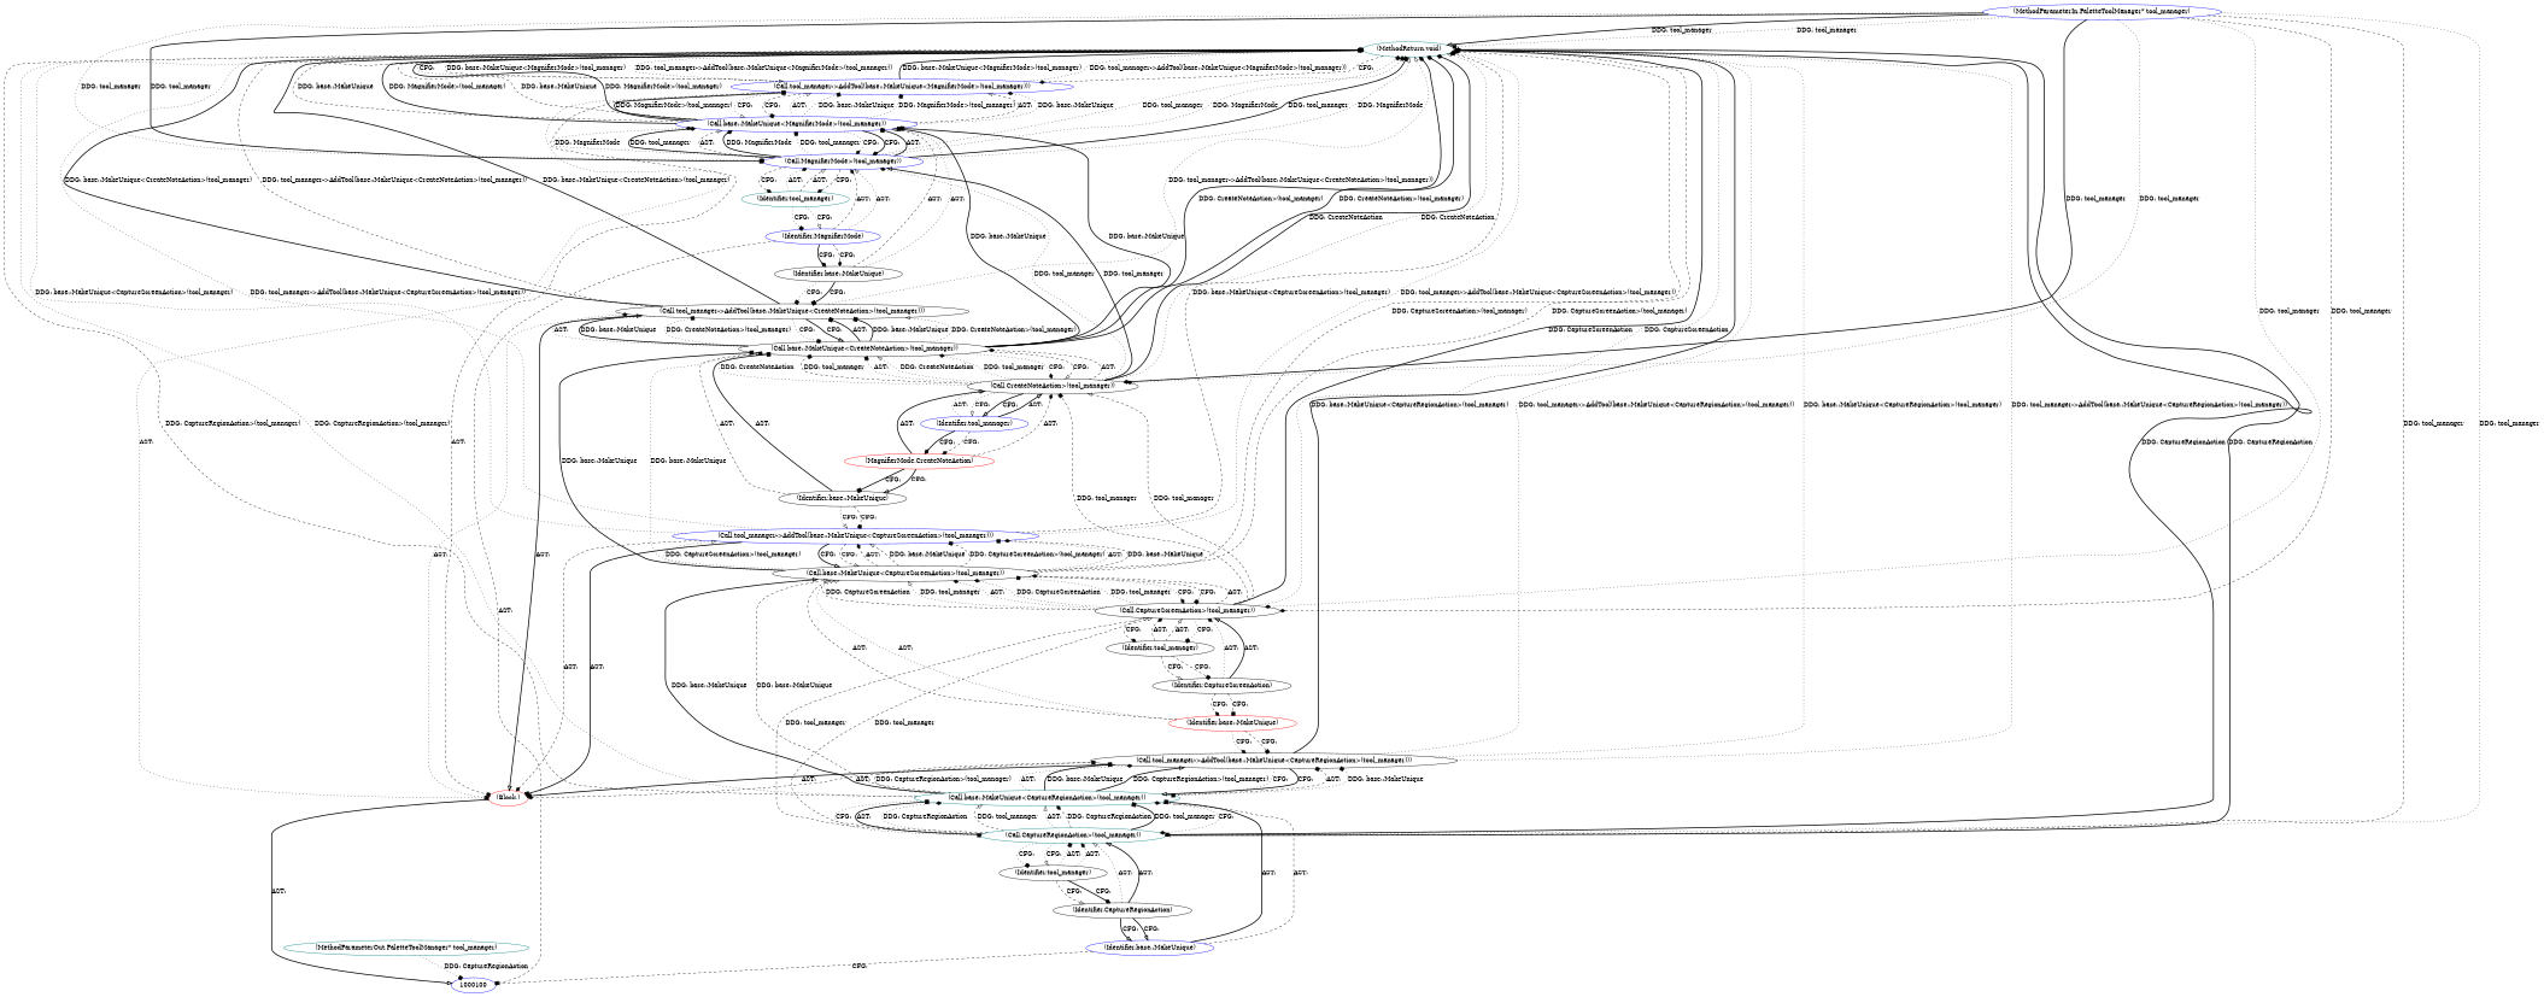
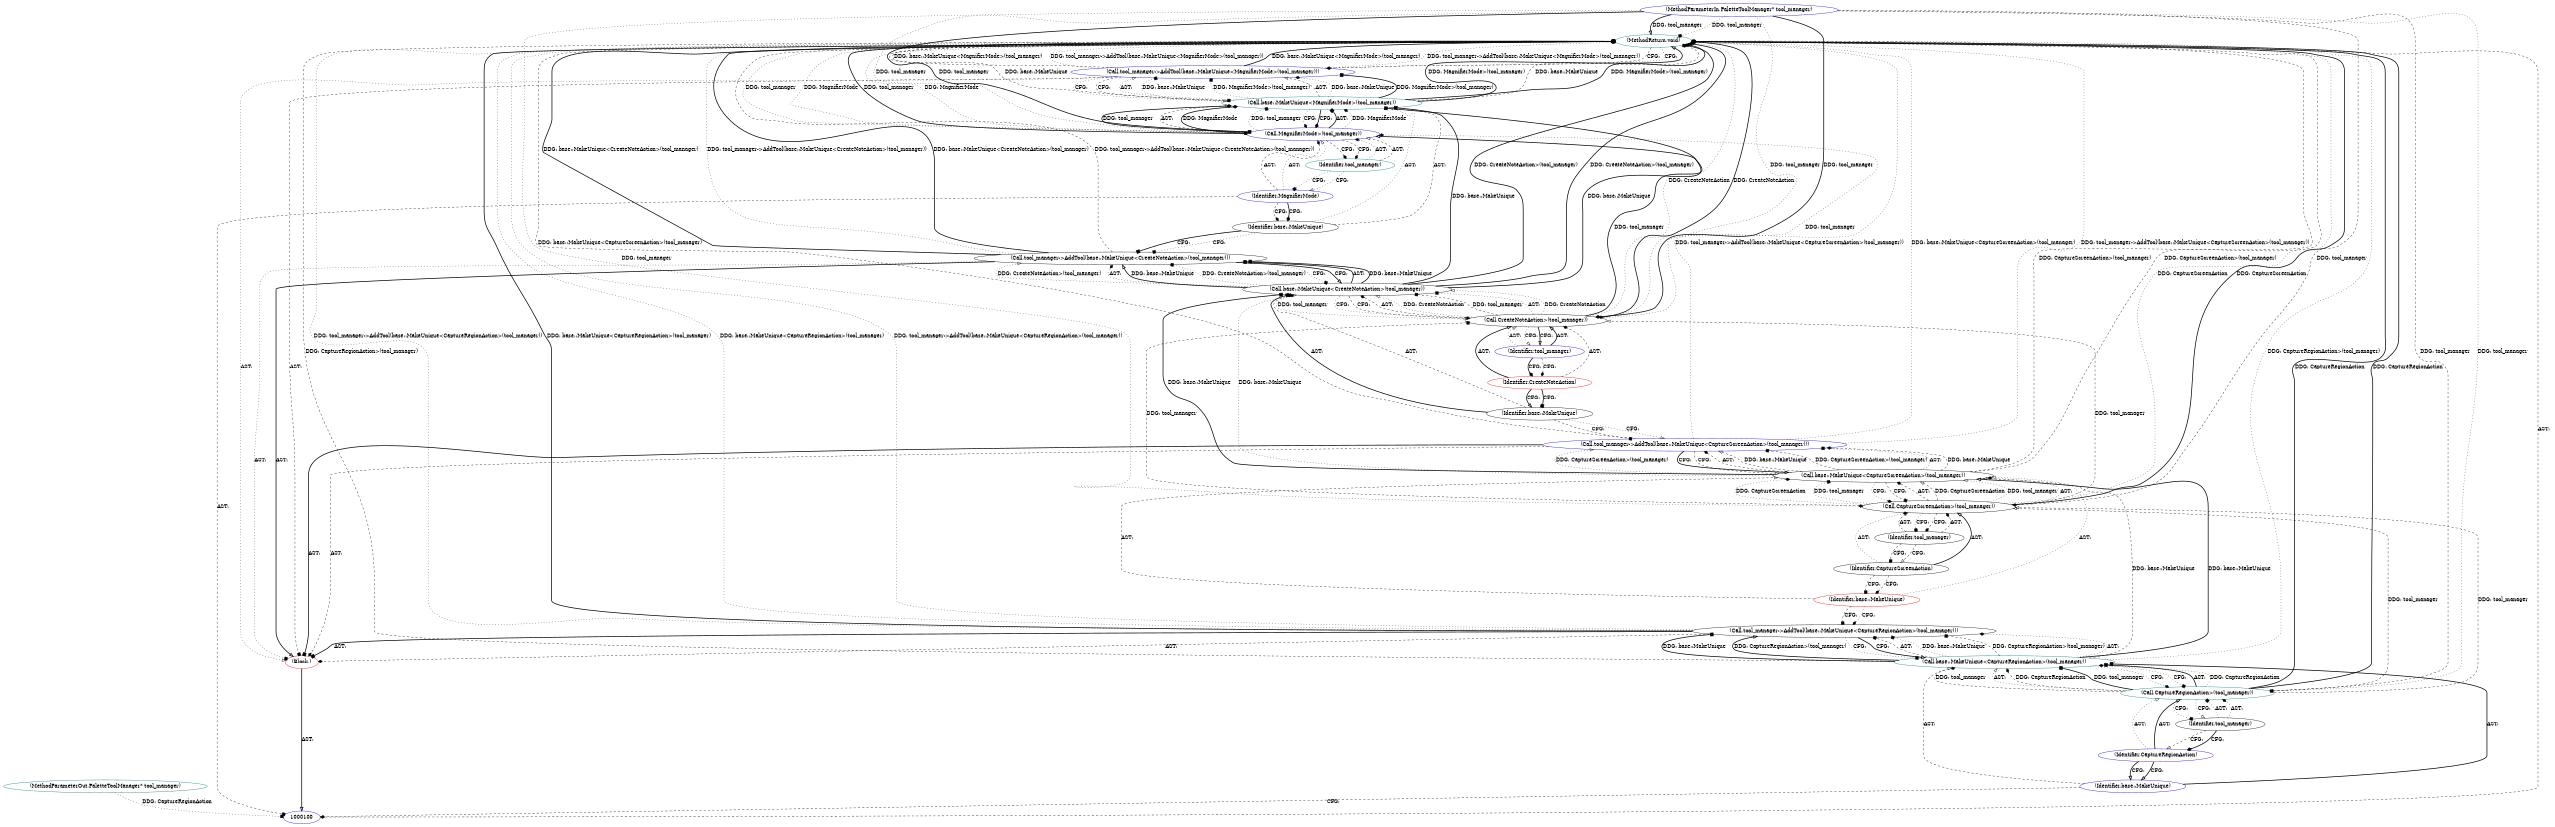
  digraph {
    node [color=black]
    edge [arrowhead=onormal style=dotted]
    n1 [color=teal label="(MethodReturn,void)"]
    n2 [color=blue label="(Call,tool_manager->AddTool(base::MakeUnique<MagnifierMode>(tool_manager)))"]
    1000100 [color=blue]
    n4 [color=red label="(Block,)"]
-   n5 [color=blue label="(Call,base::MakeUnique<MagnifierMode>(tool_manager))"]
+   n5 [color=teal label="(Call,base::MakeUnique<MagnifierMode>(tool_manager))"]
    n6 [color=blue label="(MethodParameterIn,PaletteToolManager* tool_manager)"]
    n7 [color=teal label="(Call,CaptureRegionAction>(tool_manager))"]
    n8 [label="(Call,CaptureScreenAction>(tool_manager))"]
    n9 [label="(Call,CreateNoteAction>(tool_manager))"]
    n10 [color=blue label="(Call,MagnifierMode>(tool_manager))"]
    n11 [color=teal label="(Call,base::MakeUnique<CaptureRegionAction>(tool_manager))"]
    n12 [label="(Identifier,tool_manager)"]
    n13 [label="(Call,base::MakeUnique<CaptureScreenAction>(tool_manager))"]
    n14 [label="(Identifier,tool_manager)"]
    n15 [label="(Call,base::MakeUnique<CreateNoteAction>(tool_manager))"]
    n16 [color=blue label="(Identifier,tool_manager)"]
    n17 [color=teal label="(Identifier,tool_manager)"]
    n18 [color=teal label="(MethodParameterOut,PaletteToolManager* tool_manager)"]
    n19 [label="(Call,tool_manager->AddTool(base::MakeUnique<CaptureRegionAction>(tool_manager)))"]
    n20 [color=blue label="(Call,tool_manager->AddTool(base::MakeUnique<CaptureScreenAction>(tool_manager)))"]
    n21 [color=blue label="(Identifier,base::MakeUnique)"]
-   n22 [label="(Identifier,CaptureRegionAction)"]
+   n22 [color=blue label="(Identifier,CaptureRegionAction)"]
    n23 [label="(Call,tool_manager->AddTool(base::MakeUnique<CreateNoteAction>(tool_manager)))"]
    n24 [color=red label="(Identifier,base::MakeUnique)"]
    n25 [label="(Identifier,CaptureScreenAction)"]
    n26 [label="(Identifier,base::MakeUnique)"]
-   n27 [color=red label="(MagnifierMode,CreateNoteAction)"]
+   n27 [color=red label="(Identifier,CreateNoteAction)"]
    n28 [label="(Identifier,base::MakeUnique)"]
    n29 [color=blue label="(Identifier,MagnifierMode)"]
    n1 -> n2 [arrowhead=diamond label="CFG: " style=dashed]
    n1 -> n2 [label="CFG: "]
+   n1 -> 1000100 [arrowhead=diamond label="AST: " style=dashed]
    n2 -> n1 [arrowhead=diamond label="DDG: base::MakeUnique<MagnifierMode>(tool_manager)" style=dashed]
    n2 -> n1 [arrowhead=box label="DDG: tool_manager->AddTool(base::MakeUnique<MagnifierMode>(tool_manager))"]
    n2 -> n1 [label="DDG: base::MakeUnique<MagnifierMode>(tool_manager)" style=bold]
    n2 -> n1 [arrowhead=diamond label="DDG: tool_manager->AddTool(base::MakeUnique<MagnifierMode>(tool_manager))"]
    n2 -> n4 [arrowhead=box label="AST: " style=dashed]
    n2 -> n4 [label="AST: "]
    n2 -> n5 [label="CFG: "]
    n2 -> n5 [arrowhead=box label="CFG: " style=dashed]
    n4 -> 1000100 [label="AST: " style=bold]
    n5 -> n1 [arrowhead=box label="DDG: base::MakeUnique" style=dashed]
    n5 -> n1 [arrowhead=diamond label="DDG: MagnifierMode>(tool_manager)" style=bold]
    n5 -> n1 [label="DDG: base::MakeUnique" style=dashed]
    n5 -> n1 [label="DDG: MagnifierMode>(tool_manager)" style=bold]
    n5 -> n2 [label="AST: "]
    n5 -> n2 [arrowhead=box label="DDG: base::MakeUnique"]
    n5 -> n2 [arrowhead=box label="DDG: MagnifierMode>(tool_manager)"]
    n5 -> n2 [label="AST: " style=dashed]
    n5 -> n2 [arrowhead=diamond label="DDG: base::MakeUnique"]
    n5 -> n2 [arrowhead=box label="DDG: MagnifierMode>(tool_manager)" style=bold]
    n5 -> n10 [arrowhead=diamond label="CFG: "]
    n5 -> n10 [arrowhead=diamond label="CFG: " style=bold]
    n6 -> n1 [arrowhead=box label="DDG: tool_manager"]
    n6 -> n1 [label="DDG: tool_manager" style=bold]
    n6 -> n7 [label="DDG: tool_manager" style=dashed]
    n6 -> n7 [arrowhead=box label="DDG: tool_manager"]
    n6 -> n8 [arrowhead=diamond label="DDG: tool_manager" style=dashed]
    n6 -> n8 [arrowhead=diamond label="DDG: tool_manager"]
    n6 -> n9 [arrowhead=diamond label="DDG: tool_manager" style=bold]
    n6 -> n9 [arrowhead=diamond label="DDG: tool_manager"]
    n6 -> n10 [arrowhead=box label="DDG: tool_manager" style=bold]
    n6 -> n10 [arrowhead=box label="DDG: tool_manager"]
    n7 -> n1 [arrowhead=diamond label="DDG: CaptureRegionAction" style=bold]
    n7 -> n1 [arrowhead=diamond label="DDG: CaptureRegionAction" style=bold]
    n7 -> n8 [label="DDG: tool_manager" style=dashed]
    n7 -> n8 [label="DDG: tool_manager" style=dashed]
    n7 -> n11 [arrowhead=box label="AST: " style=bold]
    n7 -> n11 [arrowhead=diamond label="DDG: CaptureRegionAction"]
    n7 -> n11 [label="DDG: tool_manager" style=dashed]
    n7 -> n11 [label="AST: "]
    n7 -> n11 [arrowhead=diamond label="DDG: CaptureRegionAction" style=dashed]
    n7 -> n11 [arrowhead=box label="DDG: tool_manager" style=bold]
    n7 -> n12 [arrowhead=box label="CFG: "]
    n7 -> n12 [label="CFG: "]
    n8 -> n1 [arrowhead=diamond label="DDG: CaptureScreenAction"]
    n8 -> n1 [label="DDG: CaptureScreenAction" style=bold]
    n8 -> n9 [arrowhead=box label="DDG: tool_manager" style=dashed]
    n8 -> n9 [label="DDG: tool_manager" style=dashed]
    n8 -> n13 [arrowhead=diamond label="AST: " style=dashed]
    n8 -> n13 [label="DDG: CaptureScreenAction" style=dashed]
    n8 -> n13 [label="DDG: tool_manager"]
    n8 -> n13 [arrowhead=diamond label="AST: "]
    n8 -> n13 [arrowhead=diamond label="DDG: CaptureScreenAction"]
    n8 -> n13 [arrowhead=box label="DDG: tool_manager"]
    n8 -> n14 [arrowhead=box label="CFG: "]
    n8 -> n14 [arrowhead=diamond label="CFG: " style=dashed]
    n9 -> n1 [arrowhead=diamond label="DDG: CreateNoteAction" style=bold]
    n9 -> n1 [label="DDG: CreateNoteAction"]
    n9 -> n10 [arrowhead=diamond label="DDG: tool_manager"]
    n9 -> n10 [label="DDG: tool_manager" style=bold]
    n9 -> n15 [arrowhead=diamond label="AST: " style=dashed]
    n9 -> n15 [label="DDG: CreateNoteAction"]
    n9 -> n15 [arrowhead=box label="DDG: tool_manager" style=dashed]
    n9 -> n15 [arrowhead=box label="AST: "]
    n9 -> n15 [label="DDG: CreateNoteAction"]
    n9 -> n15 [arrowhead=diamond label="DDG: tool_manager"]
    n9 -> n16 [label="CFG: "]
    n9 -> n16 [label="CFG: " style=bold]
    n10 -> n1 [arrowhead=box label="DDG: tool_manager"]
    n10 -> n1 [arrowhead=box label="DDG: MagnifierMode"]
    n10 -> n1 [arrowhead=box label="DDG: tool_manager" style=bold]
    n10 -> n1 [label="DDG: MagnifierMode"]
    n10 -> n5 [arrowhead=box label="AST: " style=bold]
    n10 -> n5 [arrowhead=diamond label="DDG: MagnifierMode"]
    n10 -> n5 [arrowhead=diamond label="DDG: tool_manager" style=bold]
    n10 -> n5 [label="AST: " style=dashed]
    n10 -> n5 [arrowhead=diamond label="DDG: MagnifierMode" style=bold]
    n10 -> n5 [arrowhead=box label="DDG: tool_manager"]
    n10 -> n17 [arrowhead=diamond label="CFG: " style=dashed]
    n10 -> n17 [arrowhead=diamond label="CFG: " style=dashed]
    n11 -> n1 [arrowhead=diamond label="DDG: CaptureRegionAction>(tool_manager)" style=dashed]
    n11 -> n1 [arrowhead=diamond label="DDG: CaptureRegionAction>(tool_manager)"]
    n11 -> n7 [arrowhead=box label="CFG: "]
    n11 -> n7 [arrowhead=diamond label="CFG: "]
    n11 -> n13 [label="DDG: base::MakeUnique" style=dashed]
    n11 -> n13 [label="DDG: base::MakeUnique" style=bold]
    n11 -> n19 [arrowhead=box label="AST: " style=dashed]
    n11 -> n19 [arrowhead=box label="DDG: base::MakeUnique"]
    n11 -> n19 [arrowhead=box label="DDG: CaptureRegionAction>(tool_manager)" style=dashed]
    n11 -> n19 [arrowhead=diamond label="AST: "]
    n11 -> n19 [arrowhead=box label="DDG: base::MakeUnique" style=bold]
    n11 -> n19 [label="DDG: CaptureRegionAction>(tool_manager)" style=bold]
    n12 -> n7 [arrowhead=box label="AST: "]
    n12 -> n7 [arrowhead=diamond label="AST: "]
    n12 -> n22 [label="CFG: " style=dashed]
    n12 -> n22 [arrowhead=diamond label="CFG: " style=bold]
    n13 -> n1 [arrowhead=box label="DDG: CaptureScreenAction>(tool_manager)" style=dashed]
    n13 -> n1 [arrowhead=diamond label="DDG: CaptureScreenAction>(tool_manager)" style=dashed]
    n13 -> n8 [arrowhead=box label="CFG: " style=dashed]
    n13 -> n8 [arrowhead=diamond label="CFG: "]
    n13 -> n15 [arrowhead=box label="DDG: base::MakeUnique" style=bold]
    n13 -> n15 [label="DDG: base::MakeUnique"]
    n13 -> n20 [arrowhead=diamond label="AST: " style=dashed]
    n13 -> n20 [label="DDG: base::MakeUnique" style=dashed]
    n13 -> n20 [arrowhead=box label="DDG: CaptureScreenAction>(tool_manager)" style=dashed]
    n13 -> n20 [arrowhead=box label="AST: "]
    n13 -> n20 [arrowhead=diamond label="DDG: base::MakeUnique" style=dashed]
    n13 -> n20 [label="DDG: CaptureScreenAction>(tool_manager)"]
    n14 -> n8 [arrowhead=diamond label="AST: " style=dashed]
    n14 -> n8 [label="AST: " style=dashed]
    n14 -> n25 [arrowhead=box label="CFG: " style=dashed]
    n14 -> n25 [label="CFG: " style=dashed]
    n15 -> n1 [arrowhead=diamond label="DDG: CreateNoteAction>(tool_manager)" style=bold]
    n15 -> n1 [arrowhead=diamond label="DDG: CreateNoteAction>(tool_manager)" style=bold]
    n15 -> n5 [arrowhead=box label="DDG: base::MakeUnique" style=bold]
    n15 -> n5 [arrowhead=box label="DDG: base::MakeUnique" style=bold]
    n15 -> n9 [label="CFG: " style=dashed]
    n15 -> n9 [arrowhead=diamond label="CFG: "]
    n15 -> n23 [arrowhead=box label="AST: " style=bold]
    n15 -> n23 [arrowhead=box label="DDG: base::MakeUnique" style=bold]
    n15 -> n23 [label="DDG: CreateNoteAction>(tool_manager)"]
    n15 -> n23 [arrowhead=diamond label="AST: "]
    n15 -> n23 [label="DDG: base::MakeUnique" style=bold]
    n15 -> n23 [arrowhead=box label="DDG: CreateNoteAction>(tool_manager)"]
    n16 -> n9 [label="AST: " style=bold]
    n16 -> n9 [label="AST: "]
    n16 -> n27 [arrowhead=diamond label="CFG: " style=bold]
    n16 -> n27 [arrowhead=diamond label="CFG: " style=dashed]
    n17 -> n10 [arrowhead=diamond label="AST: "]
    n17 -> n10 [label="AST: " style=dashed]
    n17 -> n29 [label="CFG: "]
    n17 -> n29 [arrowhead=box label="CFG: "]
    n18 -> 1000100 [arrowhead=box label="DDG: CaptureRegionAction"]
    n19 -> n1 [arrowhead=diamond label="DDG: base::MakeUnique<CaptureRegionAction>(tool_manager)" style=bold]
    n19 -> n1 [arrowhead=box label="DDG: tool_manager->AddTool(base::MakeUnique<CaptureRegionAction>(tool_manager))"]
    n19 -> n1 [arrowhead=diamond label="DDG: base::MakeUnique<CaptureRegionAction>(tool_manager)"]
    n19 -> n1 [arrowhead=box label="DDG: tool_manager->AddTool(base::MakeUnique<CaptureRegionAction>(tool_manager))"]
    n19 -> n4 [arrowhead=box label="AST: " style=bold]
    n19 -> n4 [arrowhead=diamond label="AST: " style=dashed]
    n19 -> n11 [label="CFG: " style=bold]
    n19 -> n11 [arrowhead=box label="CFG: "]
    n20 -> n1 [arrowhead=diamond label="DDG: base::MakeUnique<CaptureScreenAction>(tool_manager)" style=dashed]
    n20 -> n1 [arrowhead=box label="DDG: tool_manager->AddTool(base::MakeUnique<CaptureScreenAction>(tool_manager))"]
    n20 -> n1 [arrowhead=box label="DDG: base::MakeUnique<CaptureScreenAction>(tool_manager)"]
    n20 -> n1 [arrowhead=diamond label="DDG: tool_manager->AddTool(base::MakeUnique<CaptureScreenAction>(tool_manager))"]
    n20 -> n4 [arrowhead=diamond label="AST: " style=dashed]
    n20 -> n4 [arrowhead=box label="AST: " style=bold]
    n20 -> n13 [label="CFG: " style=dashed]
    n20 -> n13 [label="CFG: " style=bold]
    n21 -> 1000100 [label="CFG: " style=dashed]
    n21 -> n11 [arrowhead=box label="AST: " style=bold]
    n21 -> n11 [arrowhead=diamond label="AST: " style=dashed]
    n22 -> n7 [label="AST: "]
    n22 -> n7 [label="AST: " style=bold]
    n22 -> n21 [label="CFG: " style=bold]
    n22 -> n21 [label="CFG: " style=bold]
    n23 -> n1 [arrowhead=box label="DDG: base::MakeUnique<CreateNoteAction>(tool_manager)" style=bold]
    n23 -> n1 [arrowhead=diamond label="DDG: tool_manager->AddTool(base::MakeUnique<CreateNoteAction>(tool_manager))" style=dashed]
    n23 -> n1 [label="DDG: base::MakeUnique<CreateNoteAction>(tool_manager)" style=bold]
    n23 -> n1 [label="DDG: tool_manager->AddTool(base::MakeUnique<CreateNoteAction>(tool_manager))"]
    n23 -> n4 [arrowhead=box label="AST: "]
    n23 -> n4 [label="AST: " style=bold]
    n23 -> n15 [label="CFG: " style=bold]
    n23 -> n15 [arrowhead=box label="CFG: "]
    n24 -> n13 [label="AST: "]
    n24 -> n13 [label="AST: " style=dashed]
    n24 -> n19 [arrowhead=box label="CFG: " style=dashed]
    n24 -> n19 [arrowhead=diamond label="CFG: "]
    n25 -> n8 [arrowhead=diamond label="AST: "]
    n25 -> n8 [label="AST: " style=bold]
    n25 -> n24 [arrowhead=box label="CFG: " style=dashed]
    n25 -> n24 [arrowhead=diamond label="CFG: " style=dashed]
    n26 -> n15 [arrowhead=box label="AST: " style=dashed]
    n26 -> n15 [arrowhead=box label="AST: " style=bold]
    n26 -> n20 [label="CFG: "]
    n26 -> n20 [arrowhead=box label="CFG: " style=dashed]
    n27 -> n9 [arrowhead=diamond label="AST: " style=dashed]
    n27 -> n9 [label="AST: " style=bold]
    n27 -> n26 [arrowhead=box label="CFG: " style=bold]
    n27 -> n26 [label="CFG: " style=bold]
    n28 -> n5 [label="AST: " style=dashed]
    n28 -> n5 [label="AST: "]
    n28 -> n23 [arrowhead=box label="CFG: "]
    n28 -> n23 [arrowhead=box label="CFG: " style=bold]
    n29 -> 1000100 [arrowhead=box label="AST: " style=dashed]
    n29 -> n10 [arrowhead=diamond label="AST: " style=dashed]
    n29 -> n10 [label="AST: "]
    n29 -> n28 [arrowhead=diamond label="CFG: " style=dashed]
    n29 -> n28 [arrowhead=diamond label="CFG: " style=bold]
  }
